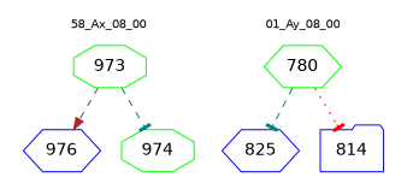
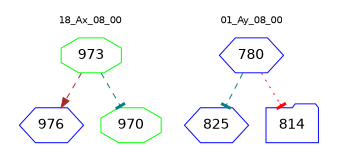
  digraph {
    fontname="DejaVu Sans"
    node [color=green fontname="DejaVu Sans" shape=hexagon]
    edge [arrowhead=tee color=teal fontname="DejaVu Sans" style=dashed]
    n1 [label=973 shape=octagon]
    n2 [color=blue label=976]
-   n3 [label=974 shape=octagon]
-   n4 [label=780]
+   n3 [label=970 shape=octagon]
+   n4 [color=blue label=780]
    n5 [color=blue label=825]
    n6 [color=blue label=814 shape=folder]
    subgraph cluster_1 {
      color=white
      fontsize=10
-     label="58_Ax_08_00"
+     label="18_Ax_08_00"
      n1
      n2
      n3
    }
    subgraph cluster_2 {
      color=white
      fontsize=10
      label="01_Ay_08_00"
      n4
      n5
      n6
    }
    n1 -> n2 [arrowhead=normal color=brown]
    n1 -> n3
    n4 -> n5
    n4 -> n6 [color=red style=dotted]
  }
